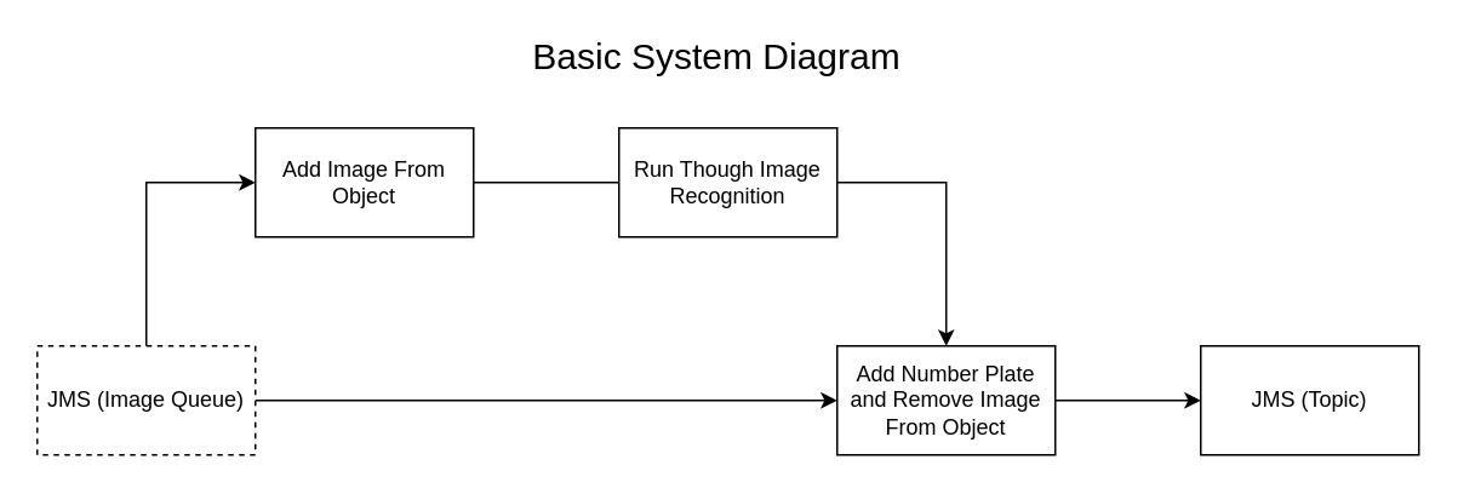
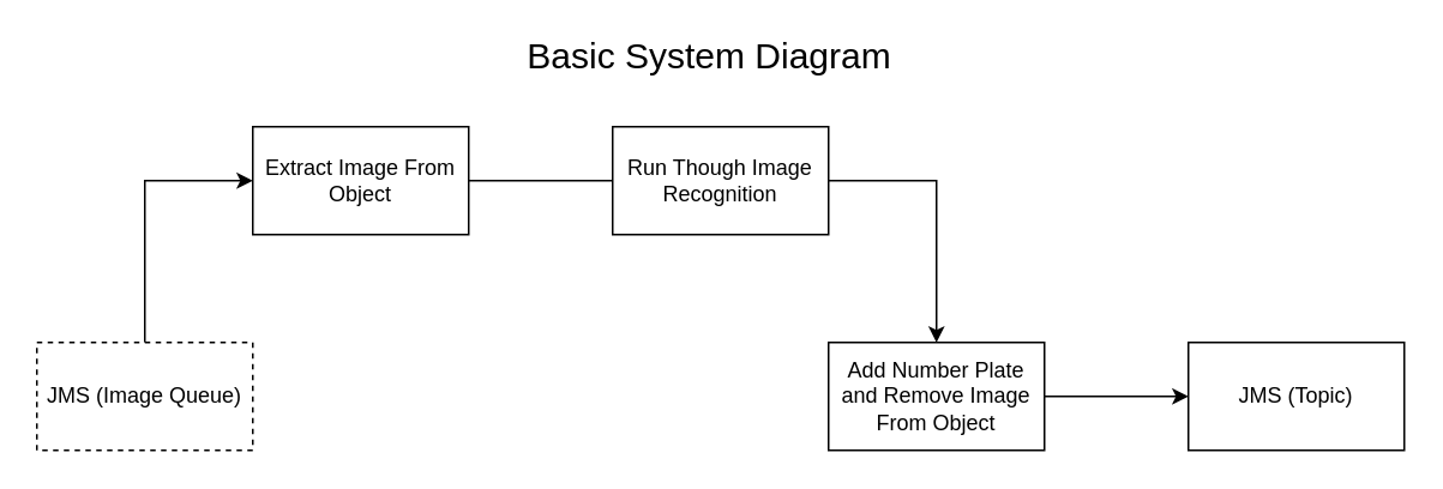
  <mxCell id="0" />
  <mxCell id="1" parent="0" />
  <mxCell id="2" style="edgeStyle=orthogonalEdgeStyle;rounded=0;orthogonalLoop=1;jettySize=auto;html=1;exitX=0.5;exitY=0;exitDx=0;exitDy=0;entryX=0;entryY=0.5;entryDx=0;entryDy=0;" parent="1" source="4" target="6" edge="1"><mxGeometry relative="1" as="geometry" /></mxCell>
- <mxCell id="3" style="edgeStyle=orthogonalEdgeStyle;rounded=0;orthogonalLoop=1;jettySize=auto;html=1;entryX=0;entryY=0.5;entryDx=0;entryDy=0;" parent="1" source="4" target="10" edge="1"><mxGeometry relative="1" as="geometry" /></mxCell>
  <mxCell id="4" value="JMS (Image Queue)" style="rounded=0;whiteSpace=wrap;html=1;dashed=1;" parent="1" vertex="1"><mxGeometry x="20" y="190" width="120" height="60" as="geometry" /></mxCell>
  <mxCell id="5" style="edgeStyle=orthogonalEdgeStyle;rounded=0;orthogonalLoop=1;jettySize=auto;html=1;entryX=0;entryY=0.5;entryDx=0;entryDy=0;endArrow=none;" parent="1" source="6" target="8" edge="1"><mxGeometry relative="1" as="geometry" /></mxCell>
- <mxCell id="6" value="Add Image From Object" style="rounded=0;whiteSpace=wrap;html=1;" parent="1" vertex="1"><mxGeometry x="140" y="70" width="120" height="60" as="geometry" /></mxCell>
+ <mxCell id="6" value="Extract Image From Object" style="rounded=0;whiteSpace=wrap;html=1;" parent="1" vertex="1"><mxGeometry x="140" y="70" width="120" height="60" as="geometry" /></mxCell>
  <mxCell id="7" style="edgeStyle=orthogonalEdgeStyle;rounded=0;orthogonalLoop=1;jettySize=auto;html=1;" parent="1" source="8" target="10" edge="1"><mxGeometry relative="1" as="geometry"><Array as="points"><mxPoint x="520" y="100" /></Array></mxGeometry></mxCell>
  <mxCell id="8" value="Run Though Image Recognition" style="rounded=0;whiteSpace=wrap;html=1;" parent="1" vertex="1"><mxGeometry x="340" y="70" width="120" height="60" as="geometry" /></mxCell>
  <mxCell id="9" style="edgeStyle=orthogonalEdgeStyle;rounded=0;orthogonalLoop=1;jettySize=auto;html=1;" parent="1" source="10" target="11" edge="1"><mxGeometry relative="1" as="geometry" /></mxCell>
  <mxCell id="10" value="Add Number Plate and Remove Image From Object" style="rounded=0;whiteSpace=wrap;html=1;" parent="1" vertex="1"><mxGeometry x="460" y="190" width="120" height="60" as="geometry" /></mxCell>
  <mxCell id="11" value="JMS (Topic)" style="rounded=0;whiteSpace=wrap;html=1;" parent="1" vertex="1"><mxGeometry x="660" y="190" width="120" height="60" as="geometry" /></mxCell>
  <mxCell id="12" value="&lt;font style=&quot;font-size: 20px&quot;&gt;Basic System Diagram&lt;/font&gt;" style="text;html=1;strokeColor=none;fillColor=none;align=center;verticalAlign=middle;whiteSpace=wrap;rounded=0;" parent="1" vertex="1"><mxGeometry x="289" y="20" width="210" height="20" as="geometry" /></mxCell>
